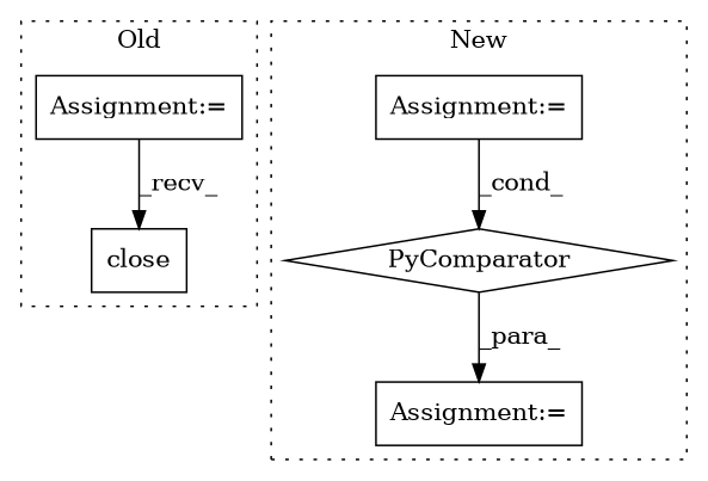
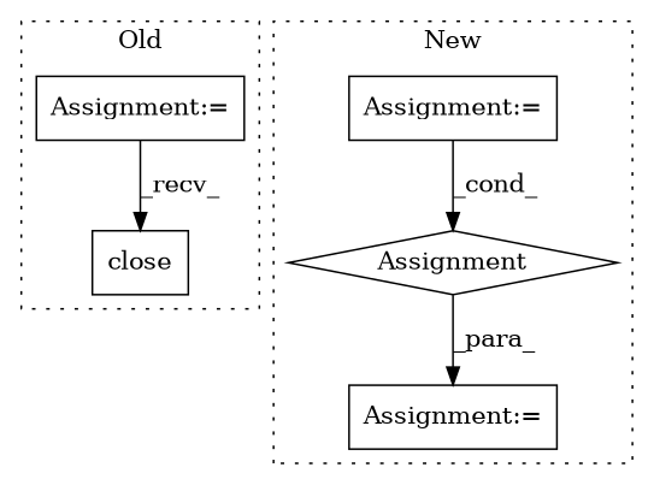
  digraph {
    node [a=7 l=35 s=1514 shape=box]
    n1 [a=32 l=7 label=close s=1365]
    n2 [l=1 label="Assignment:=" s=1013]
-   n3 [a=113 label=PyComparator shape=diamond]
+   n3 [a=113 label=Assignment shape=diamond]
    n4 [label="Assignment:="]
    n5 [l=12 label="Assignment:=" s=1421]
    subgraph cluster_1 {
      label=Old
      style=dotted
      n1
      n2
    }
    subgraph cluster_2 {
      label=New
      style=dotted
      n3
      n4
      n5
    }
    n2 -> n1 [label=_recv_]
    n3 -> n5 [label=_para_]
    n4 -> n3 [label=_cond_]
  }
